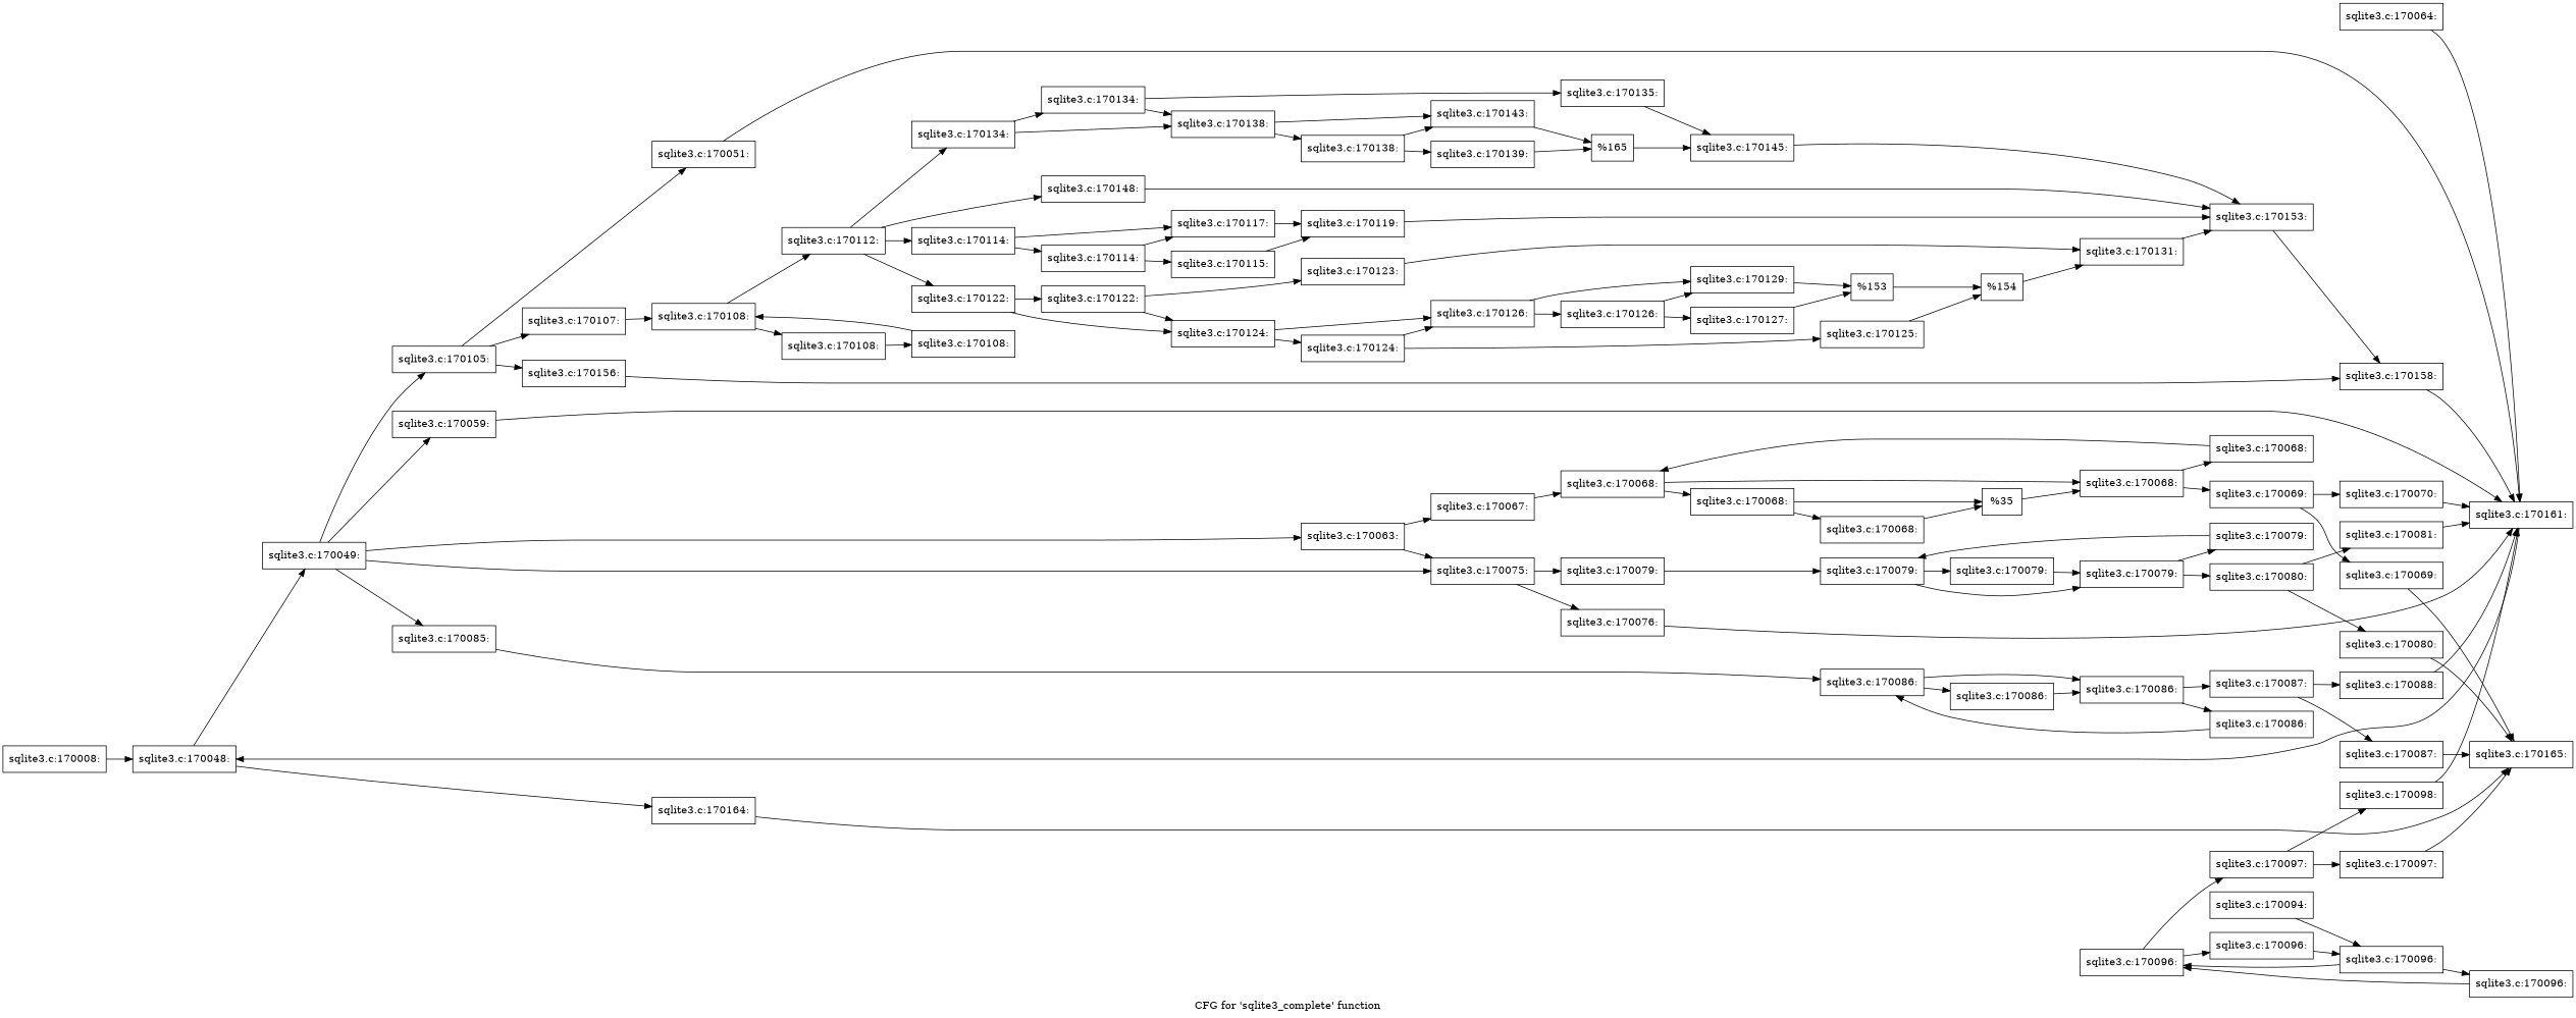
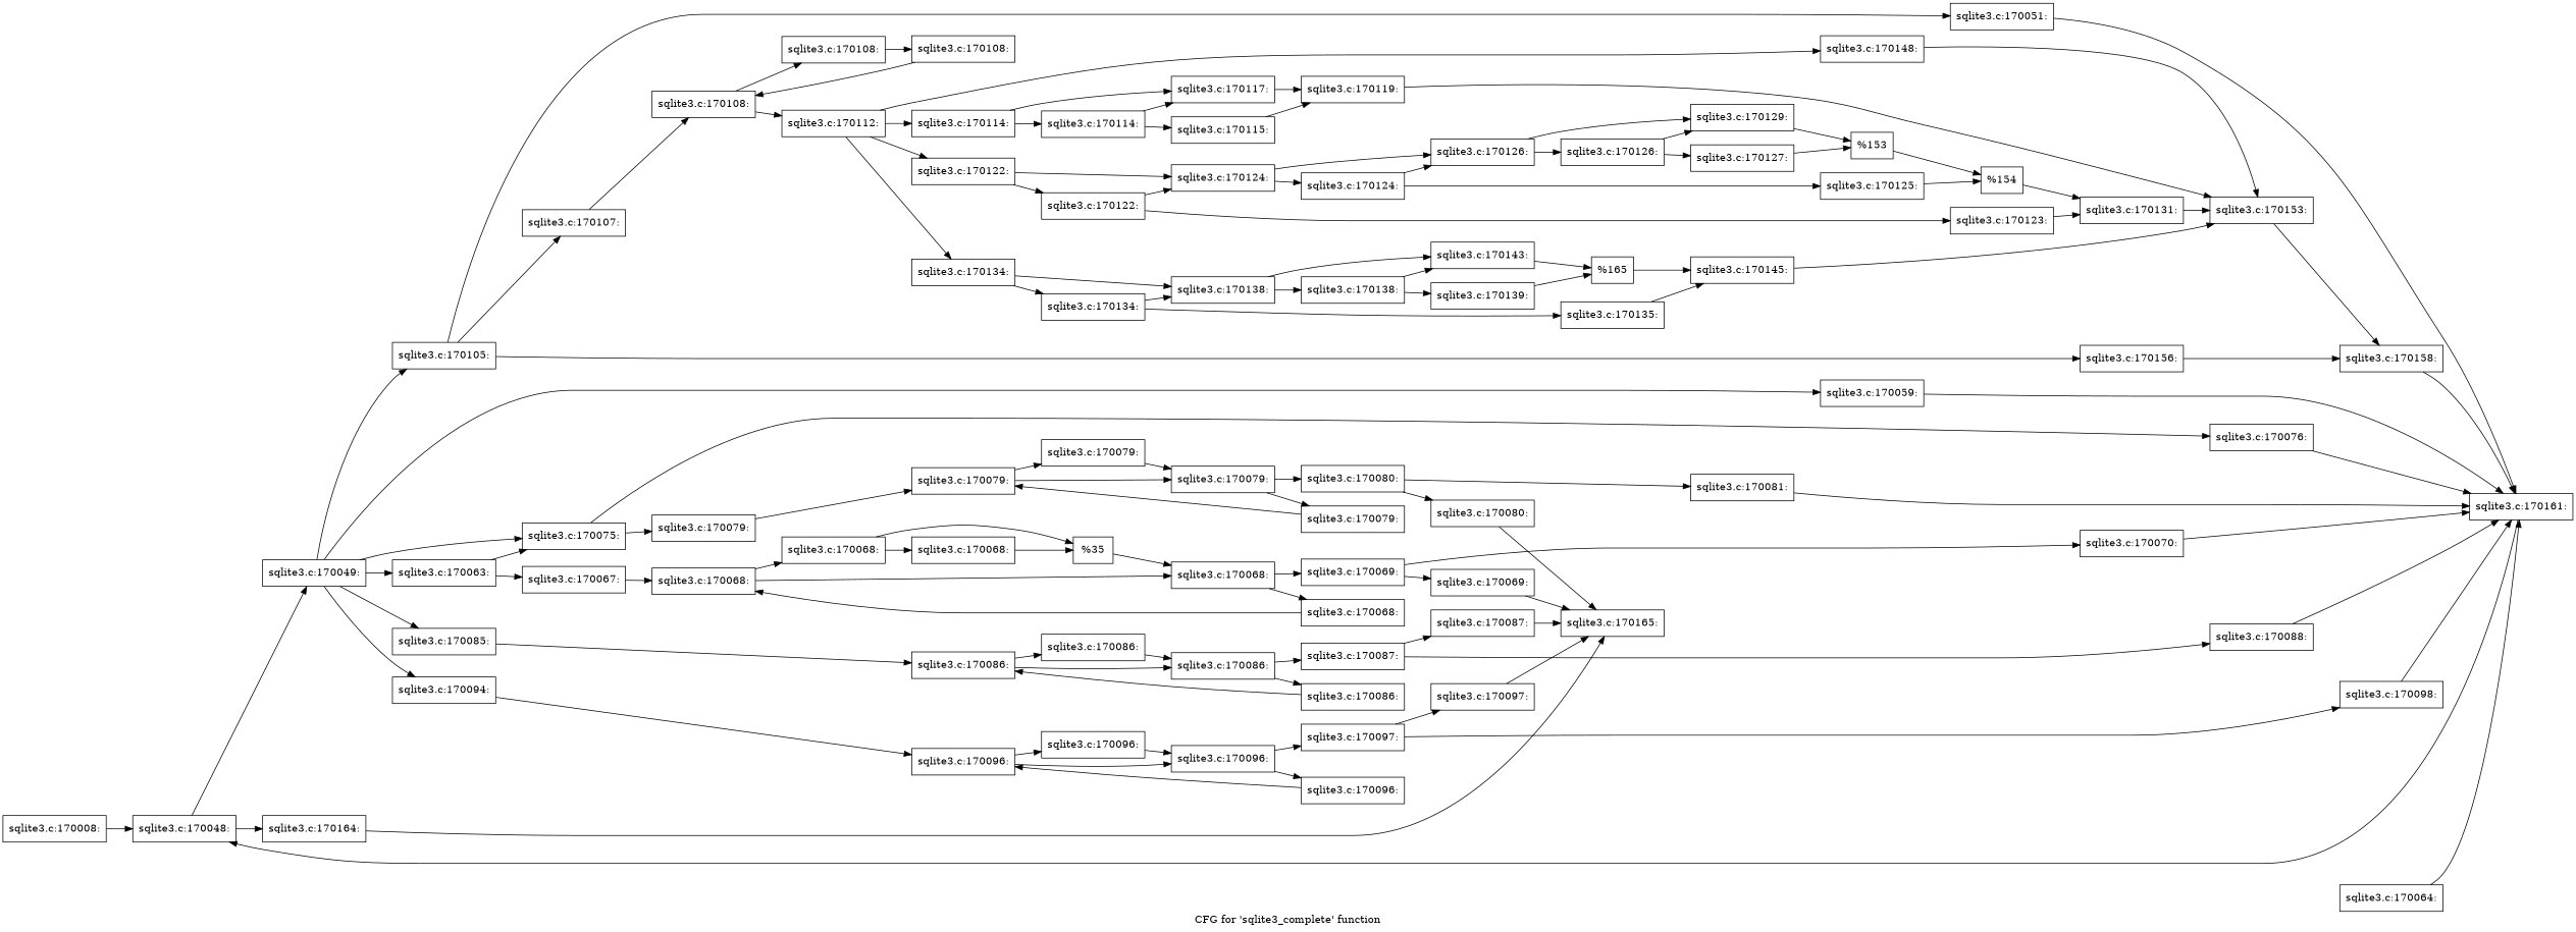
  digraph {
    label="CFG for 'sqlite3_complete' function"
    rankdir=LR
    node [shape=record]
    n1 [label="{sqlite3.c:170008:}"]
    n2 [label="{sqlite3.c:170048:}"]
    n3 [label="{sqlite3.c:170049:}"]
    n4 [label="{sqlite3.c:170164:}"]
    n5 [label="{sqlite3.c:170105:}"]
    n6 [label="{sqlite3.c:170059:}"]
    n7 [label="{sqlite3.c:170063:}"]
    n8 [label="{sqlite3.c:170075:}"]
    n9 [label="{sqlite3.c:170085:}"]
    n10 [label="{sqlite3.c:170094:}"]
    n11 [label="{sqlite3.c:170165:}"]
    n12 [label="{sqlite3.c:170051:}"]
    n13 [label="{sqlite3.c:170107:}"]
    n14 [label="{sqlite3.c:170156:}"]
    n15 [label="{sqlite3.c:170161:}"]
    n16 [label="{sqlite3.c:170067:}"]
    n17 [label="{sqlite3.c:170076:}"]
    n18 [label="{sqlite3.c:170079:}"]
    n19 [label="{sqlite3.c:170086:}"]
    n20 [label="{sqlite3.c:170096:}"]
    n21 [label="{sqlite3.c:170108:}"]
    n22 [label="{sqlite3.c:170158:}"]
    n23 [label="{sqlite3.c:170064:}"]
    n24 [label="{sqlite3.c:170068:}"]
    n25 [label="{sqlite3.c:170079:}"]
    n26 [label="{sqlite3.c:170086:}"]
    n27 [label="{sqlite3.c:170086:}"]
    n28 [label="{sqlite3.c:170096:}"]
    n29 [label="{sqlite3.c:170096:}"]
    n30 [label="{sqlite3.c:170068:}"]
    n31 [label="{sqlite3.c:170068:}"]
    n32 [label="{%35}"]
    n33 [label="{sqlite3.c:170068:}"]
    n34 [label="{sqlite3.c:170068:}"]
    n35 [label="{sqlite3.c:170069:}"]
    n36 [label="{sqlite3.c:170069:}"]
    n37 [label="{sqlite3.c:170070:}"]
    n38 [label="{sqlite3.c:170079:}"]
    n39 [label="{sqlite3.c:170079:}"]
    n40 [label="{sqlite3.c:170079:}"]
    n41 [label="{sqlite3.c:170080:}"]
    n42 [label="{sqlite3.c:170080:}"]
    n43 [label="{sqlite3.c:170081:}"]
    n44 [label="{sqlite3.c:170086:}"]
    n45 [label="{sqlite3.c:170087:}"]
    n46 [label="{sqlite3.c:170087:}"]
    n47 [label="{sqlite3.c:170088:}"]
    n48 [label="{sqlite3.c:170096:}"]
    n49 [label="{sqlite3.c:170097:}"]
    n50 [label="{sqlite3.c:170097:}"]
    n51 [label="{sqlite3.c:170098:}"]
    n52 [label="{sqlite3.c:170108:}"]
    n53 [label="{sqlite3.c:170112:}"]
    n54 [label="{sqlite3.c:170108:}"]
    n55 [label="{sqlite3.c:170148:}"]
    n56 [label="{sqlite3.c:170114:}"]
    n57 [label="{sqlite3.c:170122:}"]
    n58 [label="{sqlite3.c:170134:}"]
    n59 [label="{sqlite3.c:170153:}"]
    n60 [label="{sqlite3.c:170114:}"]
    n61 [label="{sqlite3.c:170117:}"]
    n62 [label="{sqlite3.c:170122:}"]
    n63 [label="{sqlite3.c:170124:}"]
    n64 [label="{sqlite3.c:170134:}"]
    n65 [label="{sqlite3.c:170138:}"]
    n66 [label="{sqlite3.c:170115:}"]
    n67 [label="{sqlite3.c:170119:}"]
    n68 [label="{sqlite3.c:170123:}"]
    n69 [label="{sqlite3.c:170124:}"]
    n70 [label="{sqlite3.c:170126:}"]
    n71 [label="{sqlite3.c:170135:}"]
    n72 [label="{sqlite3.c:170138:}"]
    n73 [label="{sqlite3.c:170143:}"]
    n74 [label="{sqlite3.c:170131:}"]
    n75 [label="{sqlite3.c:170125:}"]
    n76 [label="{sqlite3.c:170126:}"]
    n77 [label="{sqlite3.c:170129:}"]
    n78 [label="{%154}"]
    n79 [label="{sqlite3.c:170127:}"]
    n80 [label="{%153}"]
    n81 [label="{sqlite3.c:170145:}"]
    n82 [label="{sqlite3.c:170139:}"]
    n83 [label="{%165}"]
    n1 -> n2
    n2 -> n3
    n2 -> n4
    n3 -> n5
    n3 -> n6
    n3 -> n7
    n3 -> n8
    n3 -> n9
+   n3 -> n10
    n4 -> n11
    n5 -> n12
    n5 -> n13
    n5 -> n14
    n6 -> n15
    n7 -> n8
    n7 -> n16
    n8 -> n17
    n8 -> n18
    n9 -> n19
    n10 -> n20
    n12 -> n15
    n13 -> n21
    n14 -> n22
    n15 -> n2
    n16 -> n24
    n17 -> n15
    n18 -> n25
    n19 -> n26
    n19 -> n27
    n20 -> n28
    n20 -> n29
    n21 -> n52
    n21 -> n53
    n22 -> n15
    n23 -> n15
    n24 -> n30
    n24 -> n31
    n25 -> n38
    n25 -> n39
    n26 -> n27
    n27 -> n44
    n27 -> n45
    n28 -> n29
    n29 -> n48
    n29 -> n49
    n30 -> n32
    n30 -> n33
    n31 -> n34
    n31 -> n35
    n32 -> n31
    n33 -> n32
    n34 -> n24
    n35 -> n36
    n35 -> n37
    n36 -> n11
    n37 -> n15
    n38 -> n39
    n39 -> n40
    n39 -> n41
    n40 -> n25
    n41 -> n42
    n41 -> n43
    n42 -> n11
    n43 -> n15
    n44 -> n19
    n45 -> n46
    n45 -> n47
    n46 -> n11
    n47 -> n15
    n48 -> n20
    n49 -> n50
    n49 -> n51
    n50 -> n11
    n51 -> n15
    n52 -> n54
    n53 -> n55
    n53 -> n56
    n53 -> n57
    n53 -> n58
    n54 -> n21
    n55 -> n59
    n56 -> n60
    n56 -> n61
    n57 -> n62
    n57 -> n63
    n58 -> n64
    n58 -> n65
    n59 -> n22
    n60 -> n61
    n60 -> n66
    n61 -> n67
    n62 -> n63
    n62 -> n68
    n63 -> n69
    n63 -> n70
    n64 -> n65
    n64 -> n71
    n65 -> n72
    n65 -> n73
    n66 -> n67
    n67 -> n59
    n68 -> n74
    n69 -> n70
    n69 -> n75
    n70 -> n76
    n70 -> n77
    n71 -> n81
    n72 -> n73
    n72 -> n82
    n73 -> n83
    n74 -> n59
    n75 -> n78
    n76 -> n77
    n76 -> n79
    n77 -> n80
    n78 -> n74
    n79 -> n80
    n80 -> n78
    n81 -> n59
    n82 -> n83
    n83 -> n81
  }
